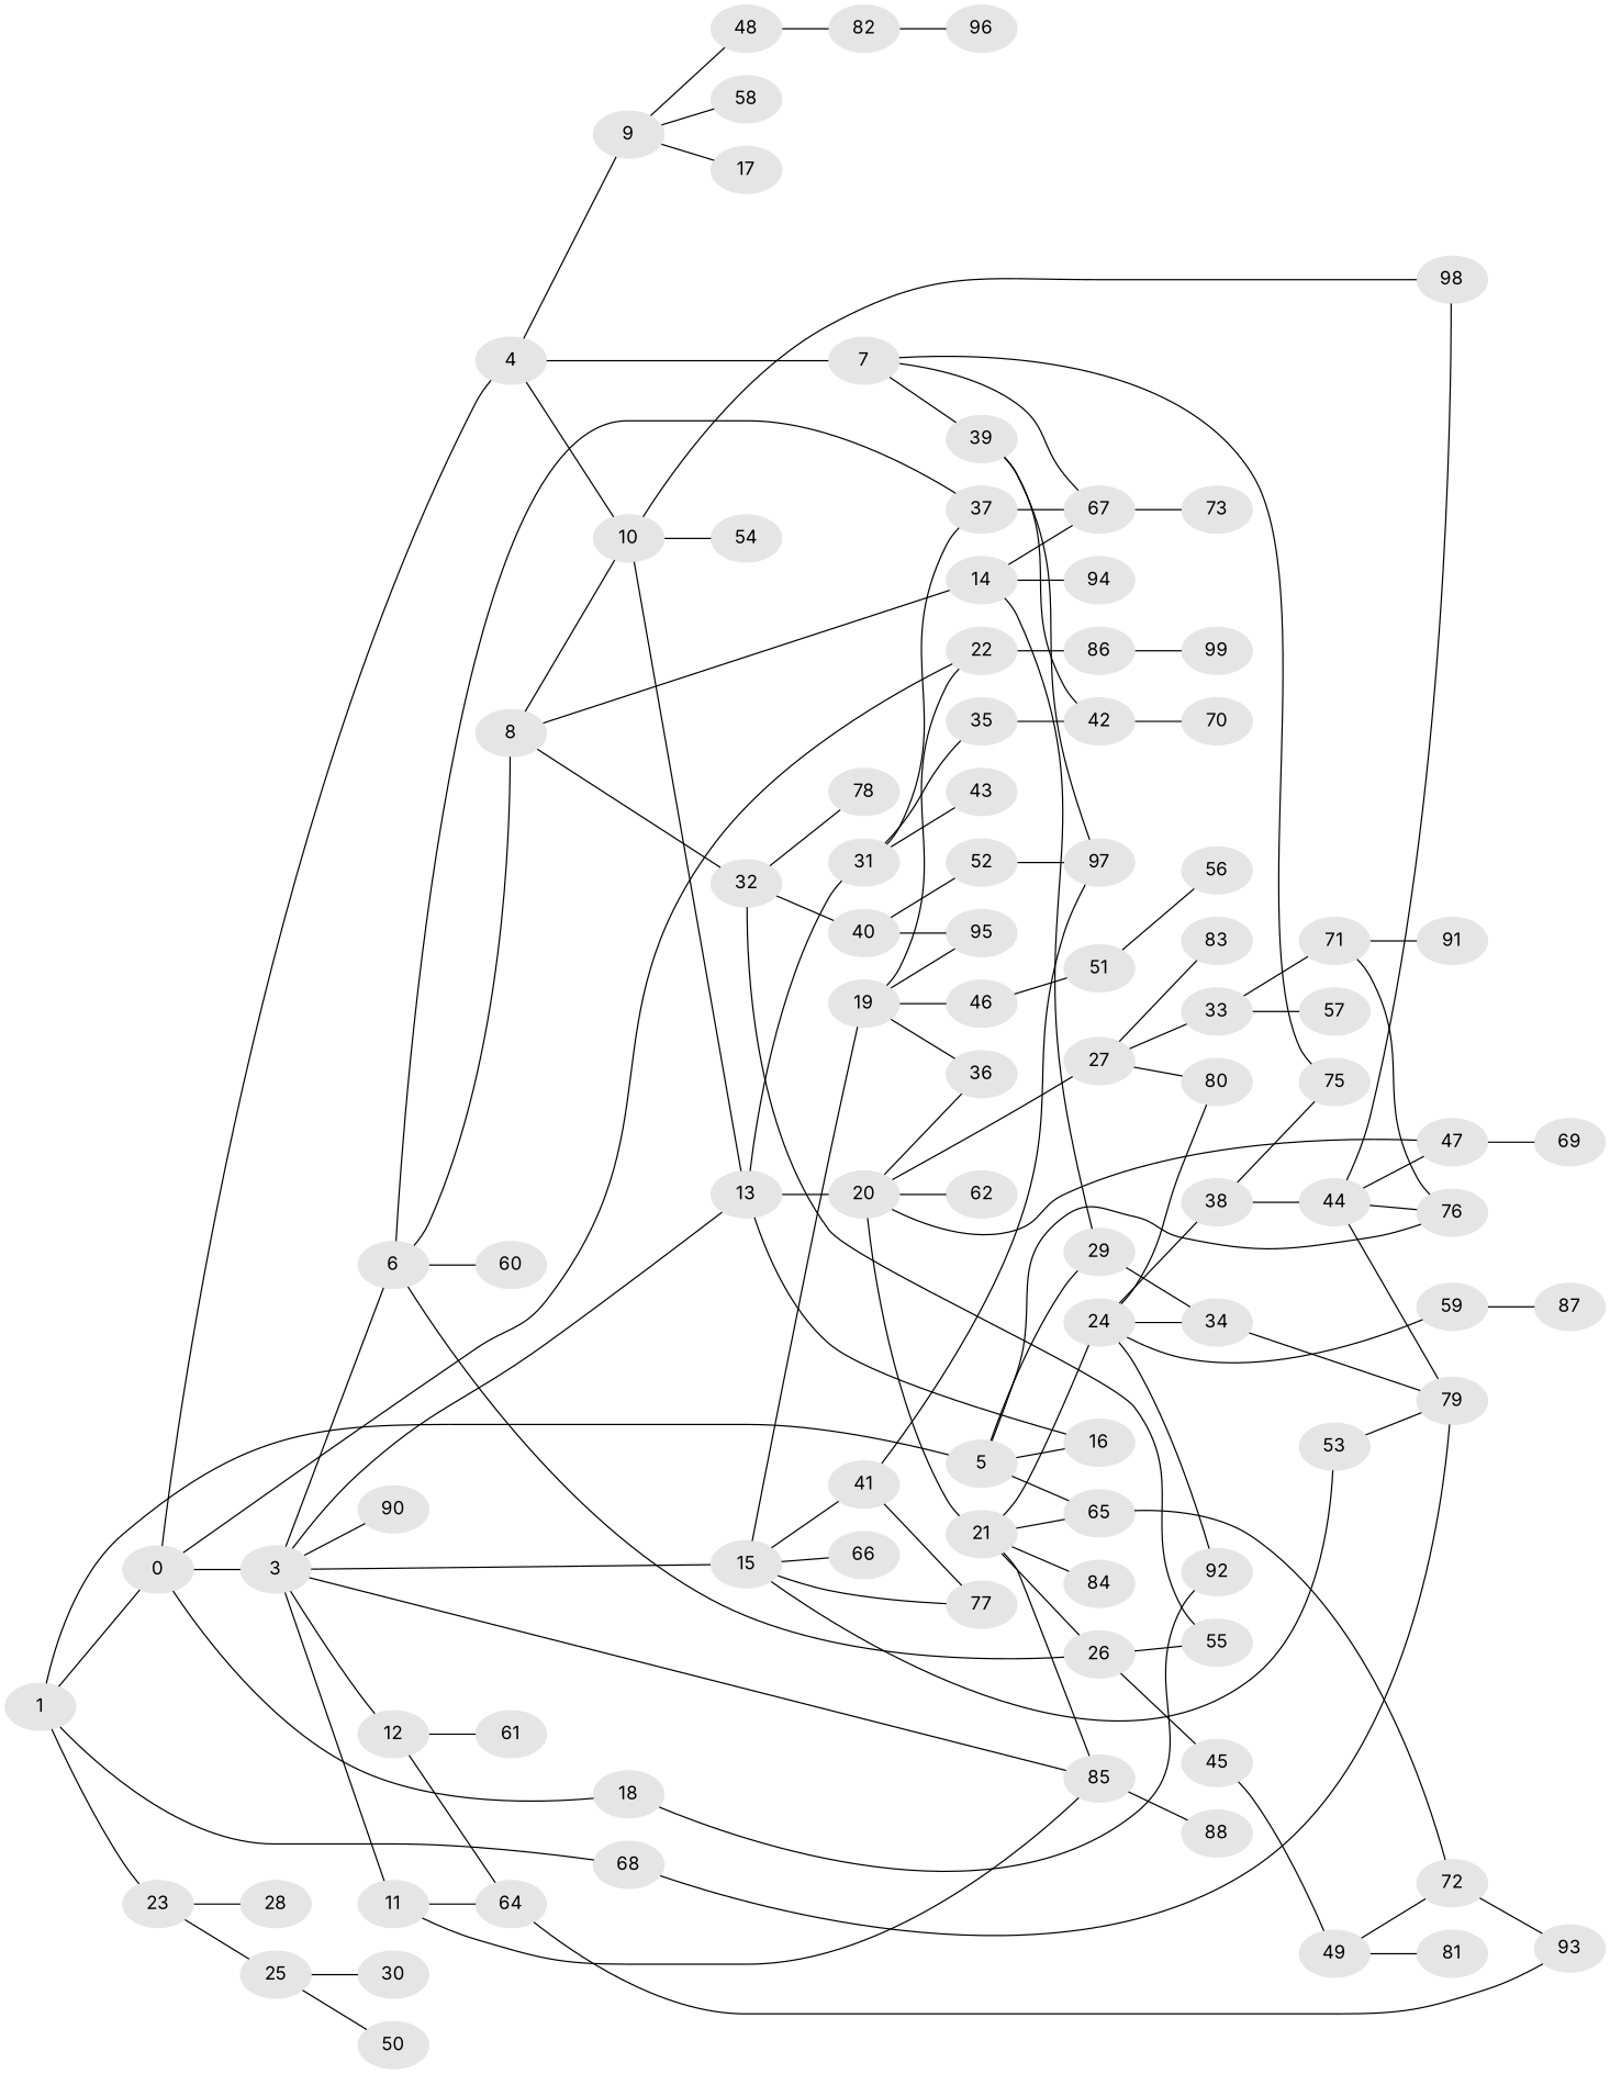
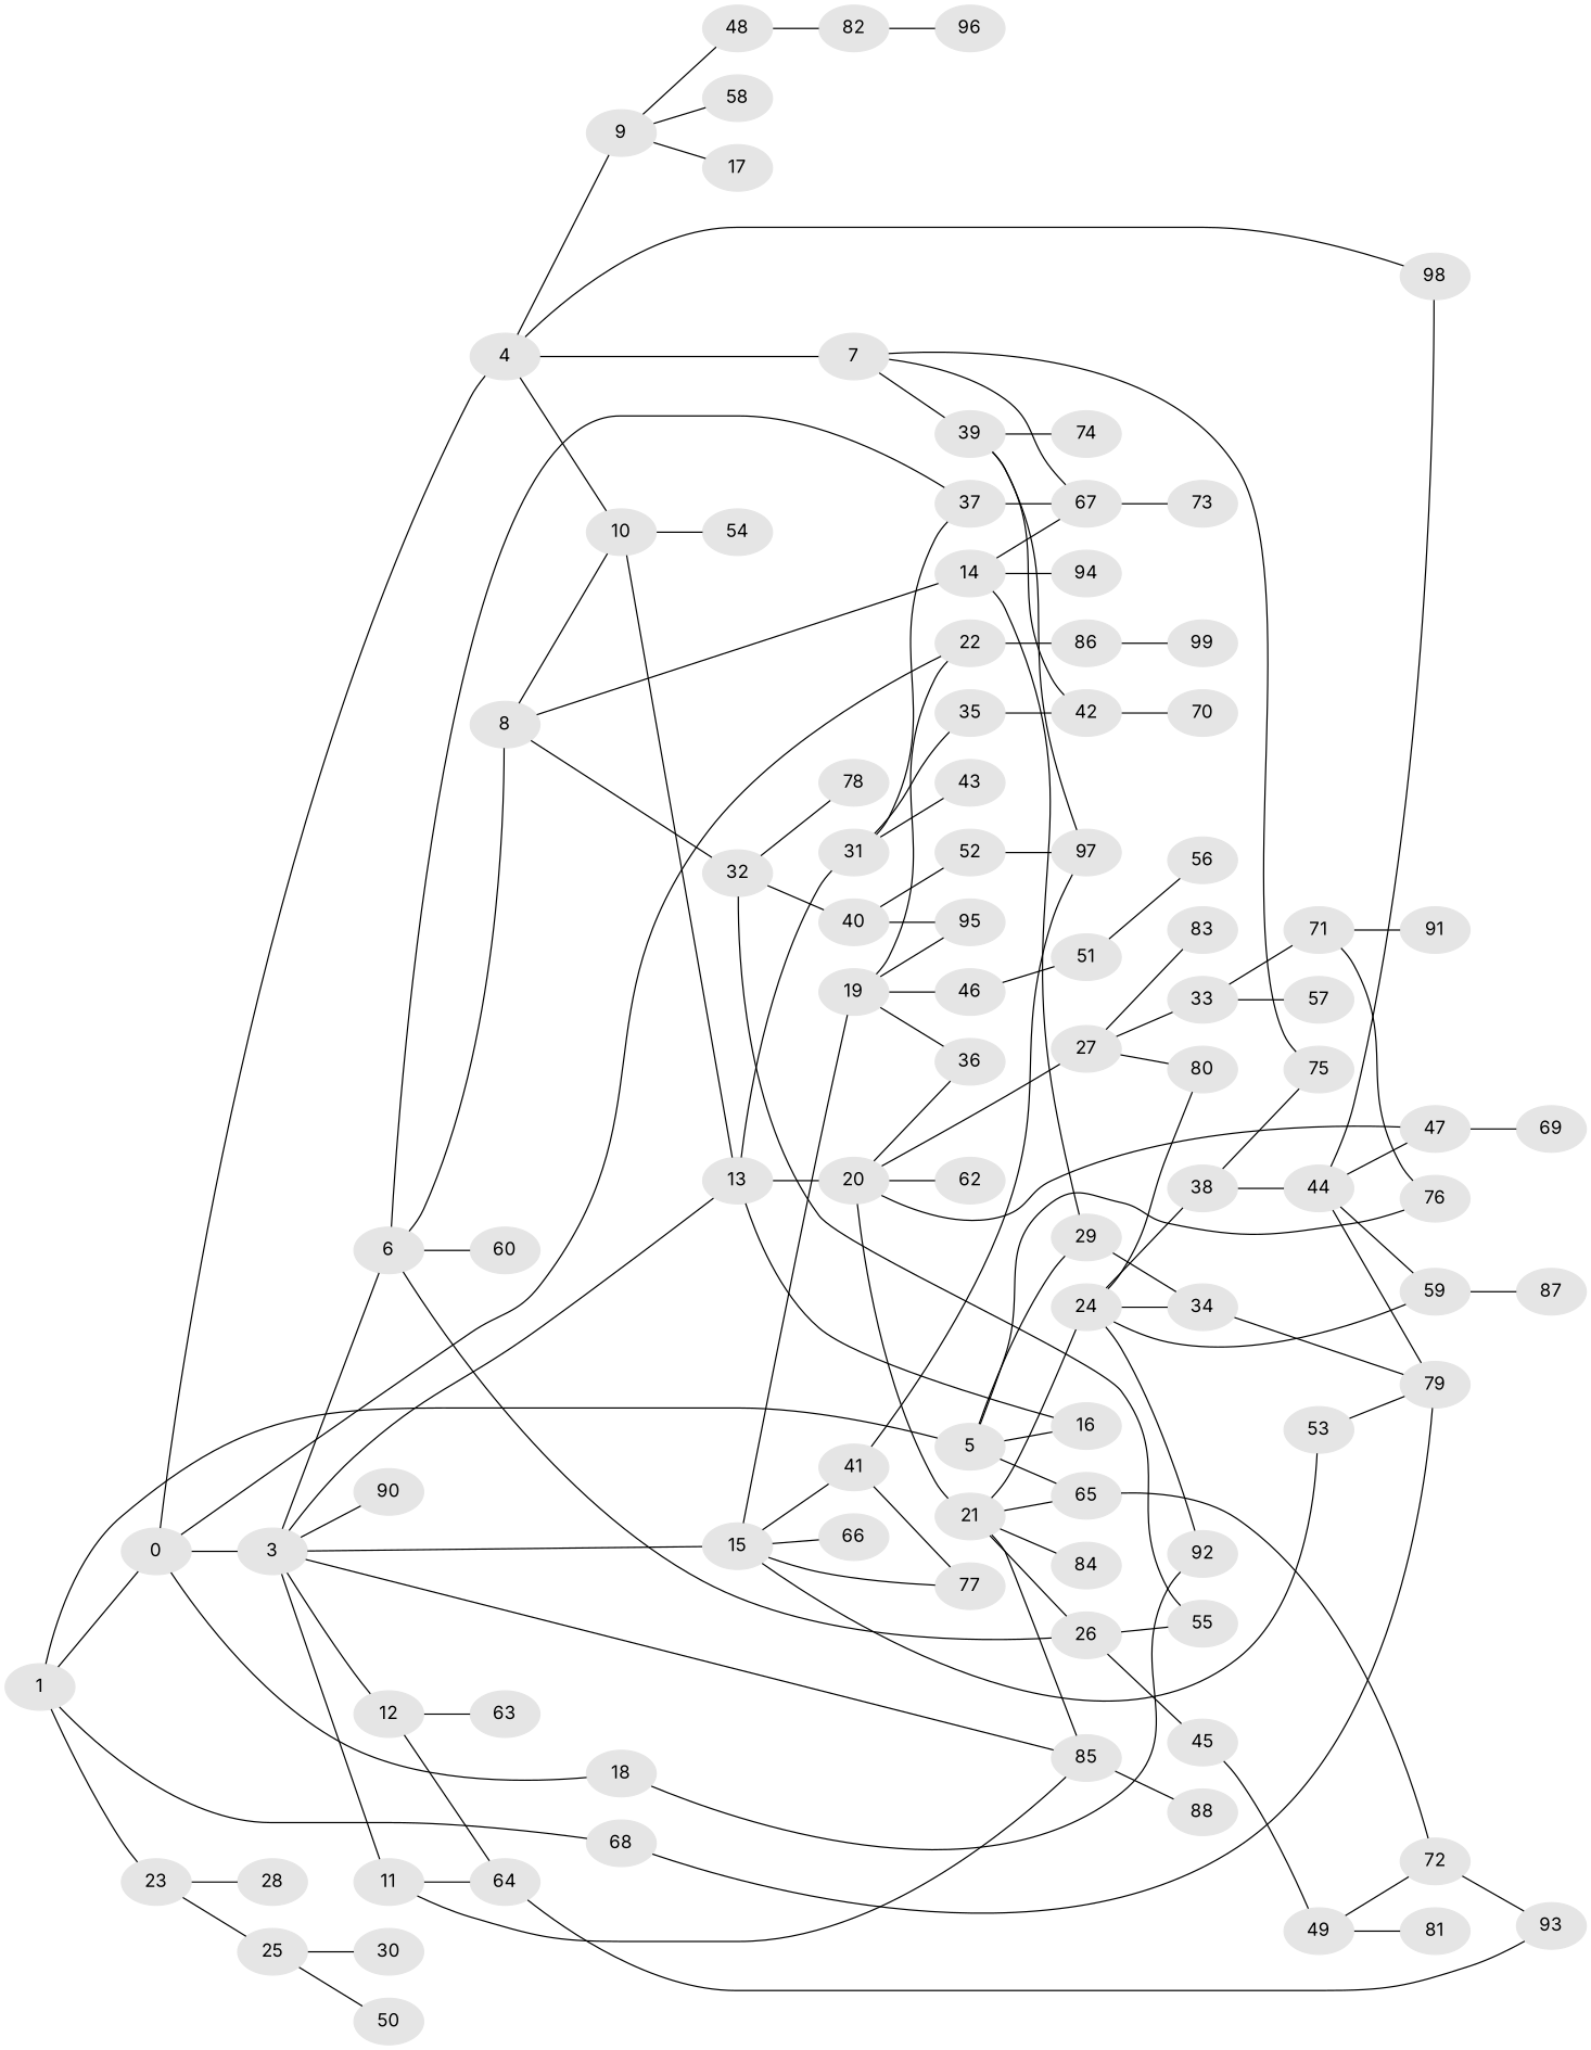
  graph {
    fontname=Inter
    rankdir=LR
    node [color=gray90 fontname=Inter style=filled]
    edge [fontname=Inter]
    n1 [label=0]
    1
    5
    23
    68
    3
    4
    18
    22
    16
    29
    65
    76
    25
    28
    79
    6
    11
    12
    13
    15
    85
    90
    7
    9
    10
    98
    92
    86
    8
    26
    37
    60
    64
-   63 [label=61]
+   63
    20
    31
    19
    41
    53
    66
    77
    88
    39
    67
    75
    17
    48
    58
    54
    34
    72
    14
    32
    45
    55
    42
+   74
    97
    73
    94
    40
    78
    82
    93
    36
    21
    27
    47
    62
    35
    43
    46
    95
    51
    24
    84
    80
    33
    83
    69
    38
    59
    99
    30
    50
    44
    87
    49
    57
    71
    52
    91
    70
    81
    56
    96
    n1 -- 3
    n1 -- 4
    n1 -- 18
    n1 -- 22
    1 -- n1
    1 -- 5
    1 -- 23
    1 -- 68
    5 -- 16
    5 -- 29
    5 -- 65
    5 -- 76
    23 -- 25
    23 -- 28
    68 -- 79
    3 -- 6
    3 -- 11
    3 -- 12
    3 -- 13
    3 -- 15
    3 -- 85
    3 -- 90
    4 -- 7
    4 -- 9
    4 -- 10
-   10 -- 98
+   4 -- 98
    18 -- 92
    22 -- 86
    29 -- 34
    65 -- 72
    25 -- 30
    25 -- 50
    6 -- 8
    6 -- 26
    6 -- 37
    6 -- 60
    11 -- 85
    11 -- 64
    12 -- 64
    12 -- 63
    13 -- 16
    13 -- 20
    13 -- 31
    15 -- 19
    15 -- 41
    15 -- 53
    15 -- 66
    15 -- 77
    85 -- 88
    7 -- 39
    7 -- 67
    7 -- 75
    9 -- 17
    9 -- 48
    9 -- 58
    10 -- 13
    10 -- 54
    86 -- 99
    8 -- 10
    8 -- 14
    8 -- 32
    26 -- 45
    26 -- 55
    37 -- 67
    64 -- 93
    20 -- 36
    20 -- 21
    20 -- 27
    20 -- 47
    20 -- 62
    31 -- 37
    31 -- 35
    31 -- 43
    19 -- 22
    19 -- 36
    19 -- 46
    19 -- 95
    41 -- 77
    41 -- 97
    53 -- 79
    39 -- 42
+   39 -- 74
    39 -- 97
    67 -- 73
    48 -- 82
    34 -- 79
    72 -- 93
    14 -- 29
    14 -- 67
    14 -- 94
    32 -- 55
    32 -- 40
    32 -- 78
    45 -- 49
    42 -- 70
    40 -- 95
    40 -- 52
    82 -- 96
    21 -- 65
    21 -- 85
    21 -- 26
    21 -- 24
    21 -- 84
    27 -- 80
    27 -- 33
    27 -- 83
    47 -- 69
    35 -- 42
    46 -- 51
    51 -- 56
    24 -- 92
    24 -- 34
    24 -- 80
    24 -- 38
    24 -- 59
    33 -- 57
    33 -- 71
    38 -- 75
    38 -- 44
    59 -- 87
    44 -- 79
    44 -- 98
    44 -- 47
-   44 -- 76
+   44 -- 59
    49 -- 72
    49 -- 81
    71 -- 76
    71 -- 91
    52 -- 97
  }
